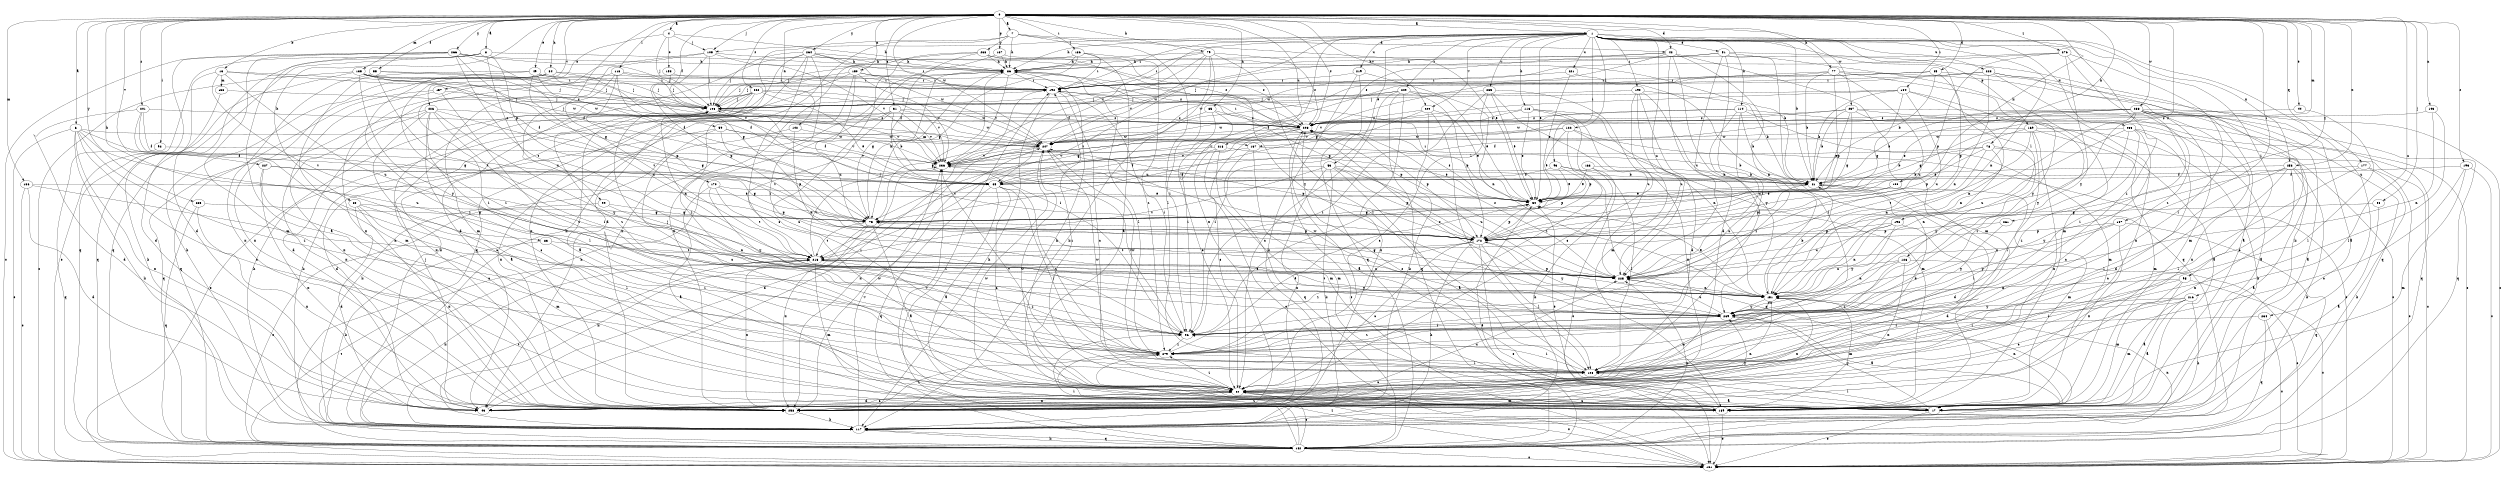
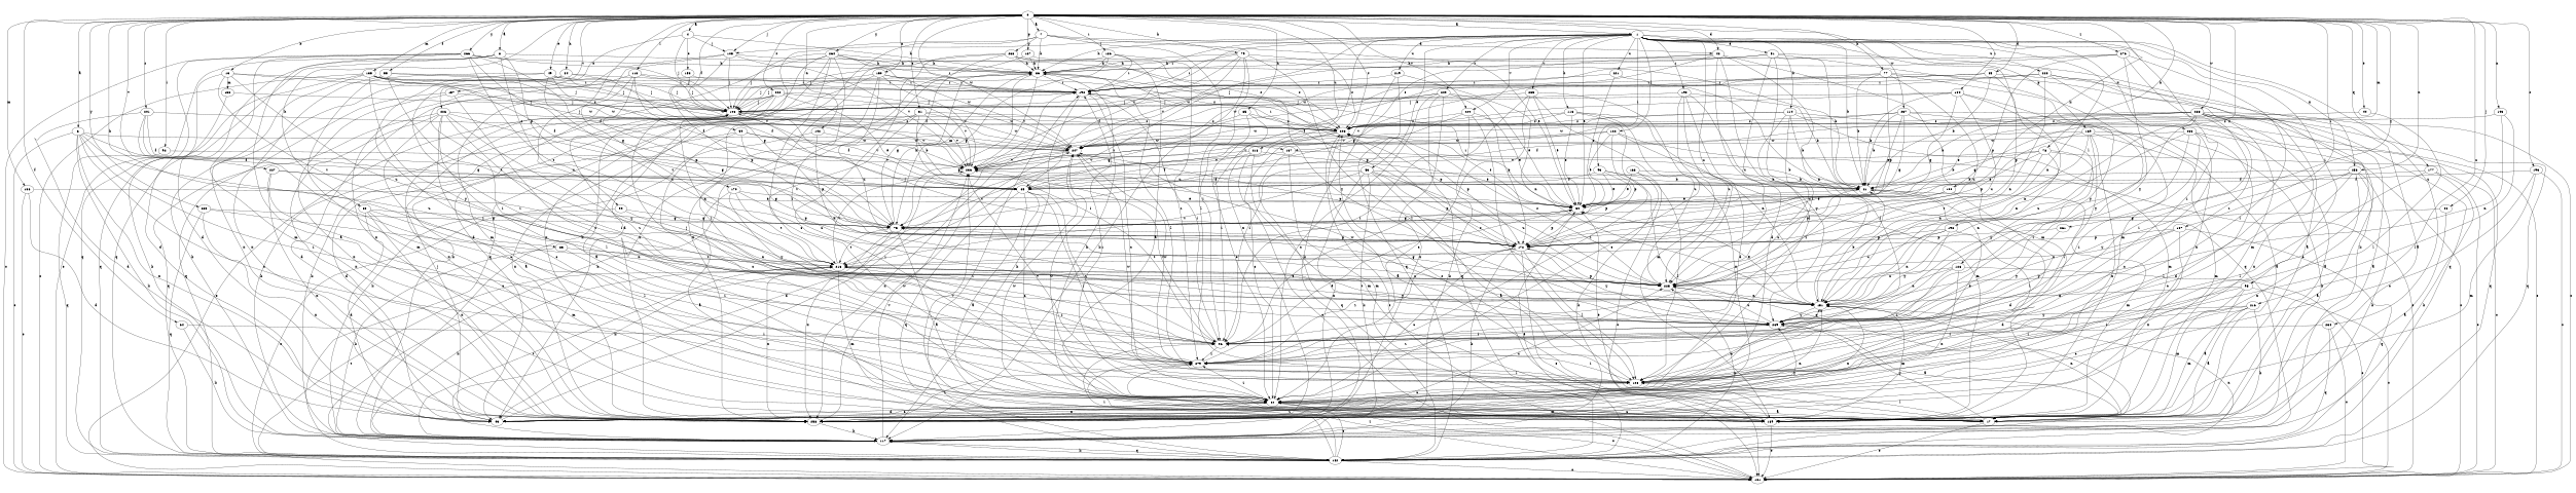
  strict digraph {
    0
    1
    4
    6
    7
    8
    13
    31
    35
    42
    44
    49
    55
    59
+   64
    77
    78
    79
    80
    83
    84
    85
    92
    98
    99
    105
    108
    118
    135
    136
    137
    142
    143
    150
    167
    177
    184
    186
    187
    193
    198
    201
    202
    203
    216
    218
    226
    227
    229
    237
    238
    247
    253
    261
    264
    265
    266
    276
    21
    51
    53
    54
    86
    93
    95
    114
    116
    122
    126
    151
    169
    190
    192
    209
    213
    219
    221
    223
    n79 [label=234]
    225
    235
    236
    255
    258
    279
    106
    153
    157
    32
    65
    117
    161
    43
    128
    268
    170
    182
    138
    n99 [label=17]
    172
    n101 [label=189]
    75
    96
    269
    163
    0 -> 1 [label=a]
    0 -> 4 [label=a]
    0 -> 6 [label=a]
    0 -> 7 [label=a]
    0 -> 8 [label=a]
    0 -> 13 [label=b]
    0 -> 31 [label=c]
    0 -> 35 [label=d]
    0 -> 42 [label=d]
    0 -> 44 [label=e]
    0 -> 49 [label=e]
    0 -> 55 [label=f]
    0 -> 59 [label=f]
+   0 -> 64 [label=f]
    0 -> 77 [label=h]
    0 -> 78 [label=h]
    0 -> 79 [label=h]
    0 -> 80 [label=h]
    0 -> 83 [label=h]
    0 -> 84 [label=h]
    0 -> 85 [label=h]
    0 -> 92 [label=i]
    0 -> 98 [label=j]
    0 -> 99 [label=j]
    0 -> 105 [label=j]
    0 -> 108 [label=k]
    0 -> 118 [label=l]
    0 -> 135 [label=m]
    0 -> 136 [label=m]
    0 -> 137 [label=m]
    0 -> 142 [label=n]
    0 -> 143 [label=n]
    0 -> 150 [label=n]
    0 -> 167 [label=p]
    0 -> 177 [label=q]
    0 -> 184 [label=r]
    0 -> 186 [label=r]
    0 -> 187 [label=r]
    0 -> 193 [label=s]
    0 -> 198 [label=s]
    0 -> 201 [label=s]
    0 -> 202 [label=s]
    0 -> 203 [label=s]
    0 -> 216 [label=u]
    0 -> 218 [label=u]
    0 -> 226 [label=v]
    0 -> 227 [label=v]
    0 -> 229 [label=v]
    0 -> 237 [label=w]
    0 -> 238 [label=w]
    0 -> 247 [label=w]
    0 -> 253 [label=x]
    0 -> 261 [label=y]
    0 -> 264 [label=y]
    0 -> 265 [label=y]
    0 -> 266 [label=y]
    0 -> 276 [label=z]
    1 -> 105 [label=j]
    1 -> 229 [label=v]
    1 -> 253 [label=x]
    1 -> 21 [label=b]
    1 -> 51 [label=e]
    1 -> 53 [label=e]
    1 -> 54 [label=e]
    1 -> 86 [label=h]
    1 -> 93 [label=i]
    1 -> 95 [label=i]
    1 -> 114 [label=k]
    1 -> 116 [label=k]
    1 -> 122 [label=l]
    1 -> 126 [label=l]
    1 -> 151 [label=n]
    1 -> 169 [label=p]
    1 -> 190 [label=r]
    1 -> 192 [label=r]
    1 -> 209 [label=t]
    1 -> 213 [label=t]
    1 -> 219 [label=u]
    1 -> 221 [label=u]
    1 -> 223 [label=u]
    1 -> n79 [label=u]
    1 -> 225 [label=u]
    1 -> 235 [label=v]
    1 -> 236 [label=v]
    1 -> 255 [label=x]
    1 -> 258 [label=x]
    1 -> 279 [label=z]
    4 -> 105 [label=j]
    4 -> 86 [label=h]
    4 -> 106 [label=j]
    4 -> 153 [label=o]
    4 -> 157 [label=o]
    6 -> 137 [label=m]
    6 -> 225 [label=u]
    6 -> 258 [label=x]
    6 -> 279 [label=z]
    6 -> 32 [label=c]
    6 -> 65 [label=f]
    6 -> 117 [label=k]
    6 -> 161 [label=o]
    7 -> 42 [label=d]
    7 -> 54 [label=e]
    7 -> 86 [label=h]
    7 -> 117 [label=k]
    7 -> 43 [label=d]
    7 -> 128 [label=l]
    7 -> 268 [label=y]
    8 -> 86 [label=h]
    8 -> 225 [label=u]
    8 -> 161 [label=o]
    8 -> 43 [label=d]
    8 -> 170 [label=p]
    8 -> 182 [label=q]
    13 -> 247 [label=w]
    13 -> 213 [label=t]
    13 -> 225 [label=u]
    13 -> 106 [label=j]
    13 -> 43 [label=d]
    13 -> 138 [label=m]
    31 -> 203 [label=s]
    31 -> 247 [label=w]
    31 -> 21 [label=b]
    31 -> 213 [label=t]
    31 -> 236 [label=v]
    31 -> 258 [label=x]
    31 -> 117 [label=k]
    35 -> 21 [label=b]
    35 -> 192 [label=r]
    35 -> 106 [label=j]
    35 -> n99 [label=a]
    35 -> 172 [label=p]
    42 -> 203 [label=s]
    42 -> 86 [label=h]
    42 -> 151 [label=n]
    42 -> 43 [label=d]
    42 -> 128 [label=l]
    42 -> n101 [label=m]
    42 -> 75 [label=g]
    44 -> 203 [label=s]
    44 -> 128 [label=l]
    49 -> 192 [label=r]
    49 -> 225 [label=u]
    49 -> 279 [label=z]
    49 -> 106 [label=j]
    49 -> 65 [label=f]
    49 -> n101 [label=m]
    55 -> 247 [label=w]
    55 -> 192 [label=r]
    55 -> 213 [label=t]
    55 -> 258 [label=x]
    59 -> 247 [label=w]
    59 -> 236 [label=v]
    59 -> 32 [label=c]
    59 -> 43 [label=d]
    59 -> 172 [label=p]
+   64 -> 117 [label=k]
+   64 -> 96 [label=i]
    77 -> 247 [label=w]
    77 -> 21 [label=b]
    77 -> 192 [label=r]
    77 -> 225 [label=u]
    77 -> 182 [label=q]
    77 -> 172 [label=p]
    77 -> 269 [label=y]
    78 -> 21 [label=b]
    78 -> 54 [label=e]
    78 -> 151 [label=n]
    78 -> 213 [label=t]
-   78 -> 236 [label=l]
+   78 -> 236 [label=v]
    78 -> 161 [label=o]
    78 -> 269 [label=y]
    79 -> 203 [label=s]
    79 -> 247 [label=w]
    79 -> 86 [label=h]
    79 -> 192 [label=r]
    79 -> 65 [label=f]
    79 -> 117 [label=k]
    79 -> 128 [label=l]
    79 -> 96 [label=i]
    80 -> 258 [label=x]
    80 -> 43 [label=d]
    80 -> 128 [label=l]
    80 -> n101 [label=m]
    80 -> 75 [label=g]
    83 -> 213 [label=t]
    83 -> 117 [label=k]
    83 -> 96 [label=i]
    84 -> 192 [label=r]
    84 -> 236 [label=v]
    84 -> 106 [label=j]
    84 -> 117 [label=k]
    84 -> 96 [label=i]
    85 -> 203 [label=s]
    85 -> 32 [label=c]
    85 -> 75 [label=g]
    85 -> 96 [label=i]
    92 -> 236 [label=v]
    92 -> 182 [label=q]
    98 -> n99 [label=a]
    98 -> 75 [label=g]
    99 -> 151 [label=n]
    99 -> 161 [label=o]
    99 -> 75 [label=g]
    105 -> 86 [label=h]
    105 -> 236 [label=v]
    105 -> 258 [label=x]
    105 -> 106 [label=j]
    105 -> n101 [label=m]
    105 -> 75 [label=g]
    108 -> 54 [label=e]
    108 -> 128 [label=l]
    108 -> 172 [label=p]
    118 -> 192 [label=r]
    118 -> 213 [label=t]
    118 -> 106 [label=j]
    118 -> 65 [label=f]
    118 -> 172 [label=p]
    118 -> 96 [label=i]
    135 -> 203 [label=s]
    135 -> 247 [label=w]
    135 -> 192 [label=r]
-   84 -> 258 [label=x]
+   135 -> 258 [label=x]
    135 -> 106 [label=j]
    135 -> 65 [label=f]
    135 -> 161 [label=o]
    135 -> 182 [label=q]
    135 -> 269 [label=y]
    136 -> 54 [label=e]
    136 -> 161 [label=o]
    136 -> 43 [label=d]
    137 -> 21 [label=b]
    137 -> 236 [label=v]
    137 -> 182 [label=q]
    137 -> n101 [label=m]
    142 -> 247 [label=w]
    142 -> 151 [label=n]
    142 -> 117 [label=k]
    143 -> 203 [label=s]
    143 -> 151 [label=n]
    143 -> 128 [label=l]
    150 -> 203 [label=s]
    150 -> 192 [label=r]
    150 -> 225 [label=u]
    150 -> 236 [label=v]
    150 -> 279 [label=z]
    150 -> 106 [label=j]
    150 -> 117 [label=k]
    167 -> 203 [label=s]
    167 -> 86 [label=h]
    167 -> 258 [label=x]
    177 -> 65 [label=f]
    177 -> 117 [label=k]
    177 -> 161 [label=o]
    177 -> 128 [label=l]
    184 -> 21 [label=b]
    184 -> 151 [label=n]
    184 -> 225 [label=u]
    184 -> 236 [label=v]
    184 -> 106 [label=j]
    184 -> 75 [label=g]
    184 -> 269 [label=y]
    186 -> 86 [label=h]
    186 -> 192 [label=r]
    186 -> 279 [label=z]
    186 -> 106 [label=j]
    186 -> n99 [label=a]
    186 -> 75 [label=g]
    187 -> 225 [label=u]
    187 -> 258 [label=x]
    187 -> 182 [label=q]
    187 -> 172 [label=p]
    187 -> 269 [label=y]
    193 -> 32 [label=c]
    193 -> 65 [label=f]
    193 -> 161 [label=o]
    193 -> n101 [label=m]
    198 -> 151 [label=n]
    198 -> 225 [label=u]
    198 -> 43 [label=d]
    198 -> 172 [label=p]
    198 -> 269 [label=y]
    201 -> 203 [label=s]
    201 -> 32 [label=c]
    201 -> 65 [label=f]
    201 -> 43 [label=d]
    201 -> 75 [label=g]
    202 -> 247 [label=w]
    202 -> 54 [label=e]
    202 -> 151 [label=n]
    202 -> 236 [label=v]
    202 -> 258 [label=x]
    202 -> 279 [label=z]
    202 -> 106 [label=j]
    202 -> 43 [label=d]
    202 -> n99 [label=a]
    203 -> 247 [label=w]
    203 -> 192 [label=r]
    203 -> 213 [label=t]
    203 -> 32 [label=c]
    203 -> n99 [label=a]
    203 -> 172 [label=p]
    216 -> 32 [label=c]
    216 -> 117 [label=k]
    216 -> n99 [label=a]
    216 -> n101 [label=m]
    216 -> 96 [label=i]
    216 -> 269 [label=y]
    218 -> 54 [label=e]
    218 -> 236 [label=v]
    218 -> 65 [label=f]
    218 -> 161 [label=o]
    218 -> n101 [label=m]
    226 -> 203 [label=s]
    226 -> 258 [label=x]
    226 -> 32 [label=c]
    226 -> 128 [label=l]
    226 -> 182 [label=q]
    226 -> n99 [label=a]
    226 -> 75 [label=g]
    226 -> 96 [label=i]
    226 -> 269 [label=y]
    227 -> 21 [label=u]
    227 -> 258 [label=x]
    227 -> 32 [label=c]
    227 -> 75 [label=g]
    229 -> 203 [label=s]
    229 -> 54 [label=e]
    229 -> 117 [label=k]
    229 -> 128 [label=l]
    229 -> 96 [label=i]
    237 -> 203 [label=s]
    237 -> 247 [label=w]
    237 -> 21 [label=b]
    237 -> 54 [label=e]
    237 -> 161 [label=o]
    237 -> 182 [label=q]
    237 -> n99 [label=a]
    237 -> 75 [label=g]
    238 -> 203 [label=s]
    238 -> 21 [label=b]
    238 -> 54 [label=e]
    238 -> 151 [label=n]
    238 -> 258 [label=x]
    238 -> 32 [label=c]
    238 -> 65 [label=f]
    238 -> 161 [label=o]
    238 -> 182 [label=q]
    238 -> n99 [label=a]
    238 -> 75 [label=g]
    238 -> 96 [label=i]
    247 -> 236 [label=v]
    247 -> 258 [label=x]
    247 -> 172 [label=p]
    253 -> 21 [label=b]
    253 -> 258 [label=x]
    253 -> 32 [label=c]
    253 -> 117 [label=k]
    253 -> 128 [label=l]
    253 -> n99 [label=a]
    253 -> 269 [label=y]
    261 -> 172 [label=p]
    261 -> 269 [label=y]
    264 -> 203 [label=s]
    264 -> 247 [label=w]
    264 -> 86 [label=h]
    264 -> 192 [label=r]
    264 -> 258 [label=x]
    264 -> 106 [label=j]
    264 -> 32 [label=c]
    264 -> 43 [label=d]
    264 -> 182 [label=q]
    264 -> 96 [label=i]
-   136 -> 151 [label=n]
+   265 -> 151 [label=n]
    265 -> 258 [label=x]
    265 -> 182 [label=q]
    265 -> 75 [label=g]
    266 -> 86 [label=h]
    266 -> 213 [label=t]
    266 -> 106 [label=j]
    266 -> 65 [label=f]
    266 -> 161 [label=o]
    266 -> 182 [label=q]
    266 -> n99 [label=a]
    266 -> n101 [label=m]
    266 -> 75 [label=g]
    276 -> 247 [label=w]
    276 -> 86 [label=h]
    276 -> 279 [label=z]
    276 -> 128 [label=l]
    276 -> 172 [label=p]
    276 -> 269 [label=y]
    21 -> 54 [label=e]
    21 -> 225 [label=u]
    21 -> 43 [label=d]
    21 -> n101 [label=m]
    51 -> 86 [label=h]
    51 -> 225 [label=u]
    51 -> 236 [label=v]
    51 -> 117 [label=k]
    51 -> 128 [label=l]
    51 -> n101 [label=m]
    51 -> 96 [label=i]
    53 -> 21 [label=b]
    53 -> 213 [label=t]
    53 -> 225 [label=u]
    53 -> 258 [label=x]
    53 -> 65 [label=f]
    53 -> 117 [label=k]
    53 -> n99 [label=a]
    53 -> 172 [label=p]
    54 -> 203 [label=s]
    54 -> 192 [label=r]
    54 -> 172 [label=p]
    54 -> 75 [label=g]
    86 -> 192 [label=r]
    86 -> 236 [label=v]
    86 -> 106 [label=j]
    86 -> 128 [label=l]
    86 -> 172 [label=p]
    86 -> 75 [label=g]
    86 -> 96 [label=i]
    93 -> 54 [label=e]
    93 -> 65 [label=f]
    93 -> 128 [label=l]
    93 -> 182 [label=q]
    93 -> 172 [label=p]
    95 -> 151 [label=n]
    95 -> 161 [label=o]
    95 -> 128 [label=l]
    95 -> n99 [label=a]
    95 -> n101 [label=m]
    114 -> 203 [label=s]
    114 -> 21 [label=b]
    114 -> 225 [label=u]
    114 -> 236 [label=v]
    114 -> 279 [label=z]
    114 -> n99 [label=a]
    114 -> n101 [label=m]
    116 -> 203 [label=s]
    116 -> 247 [label=w]
    116 -> 54 [label=e]
    116 -> 151 [label=n]
    116 -> 258 [label=x]
    116 -> 279 [label=z]
    122 -> 247 [label=w]
    122 -> 54 [label=e]
    122 -> 236 [label=v]
    122 -> 161 [label=o]
    122 -> 172 [label=p]
    122 -> n101 [label=m]
    126 -> 151 [label=n]
    126 -> 225 [label=u]
    126 -> 258 [label=x]
    126 -> 279 [label=z]
    126 -> 161 [label=o]
    151 -> 21 [label=b]
    151 -> 54 [label=e]
    151 -> 213 [label=t]
    151 -> 258 [label=x]
    151 -> 172 [label=p]
    151 -> n101 [label=m]
    151 -> 269 [label=y]
    169 -> 247 [label=w]
    169 -> 151 [label=n]
    169 -> 258 [label=x]
    169 -> 117 [label=k]
    169 -> 128 [label=l]
    169 -> 172 [label=p]
    169 -> n101 [label=m]
    190 -> 21 [label=b]
    190 -> 225 [label=u]
    190 -> 106 [label=j]
    190 -> 32 [label=c]
    190 -> 43 [label=d]
    190 -> 269 [label=y]
    192 -> 106 [label=j]
    192 -> 32 [label=c]
    192 -> 117 [label=k]
    192 -> 96 [label=i]
    209 -> 54 [label=e]
    209 -> 258 [label=x]
    209 -> 106 [label=j]
    209 -> 32 [label=c]
    209 -> 182 [label=q]
    209 -> 172 [label=p]
    209 -> 75 [label=g]
    213 -> 225 [label=u]
    213 -> 236 [label=v]
    213 -> 258 [label=x]
    213 -> 279 [label=z]
    213 -> 117 [label=k]
    213 -> n101 [label=m]
    213 -> 269 [label=y]
    219 -> 151 [label=n]
    219 -> 192 [label=r]
    219 -> 117 [label=k]
    219 -> 182 [label=q]
    221 -> 54 [label=e]
    221 -> 192 [label=r]
    221 -> 182 [label=q]
    223 -> 151 [label=n]
    223 -> 192 [label=r]
    223 -> 258 [label=x]
    223 -> 65 [label=f]
    223 -> n99 [label=a]
    223 -> n101 [label=m]
    n79 -> 161 [label=o]
    n79 -> 182 [label=q]
    n79 -> 96 [label=i]
    225 -> 203 [label=s]
    225 -> 86 [label=p]
    225 -> 151 [label=n]
    225 -> 75 [label=g]
    235 -> 54 [label=e]
    235 -> 225 [label=u]
    235 -> 106 [label=j]
    235 -> 32 [label=c]
    235 -> n101 [label=m]
    235 -> 96 [label=i]
    236 -> 21 [label=b]
    236 -> 43 [label=d]
    255 -> 247 [label=w]
    255 -> 225 [label=u]
    255 -> 279 [label=z]
    255 -> 32 [label=c]
    255 -> 161 [label=o]
    255 -> 43 [label=d]
    255 -> 96 [label=i]
    258 -> 247 [label=w]
    258 -> 279 [label=z]
    258 -> 117 [label=k]
    258 -> 269 [label=y]
    279 -> 247 [label=w]
    279 -> 54 [label=e]
    279 -> 128 [label=l]
    106 -> 203 [label=s]
    106 -> 236 [label=v]
    106 -> 65 [label=f]
    106 -> 117 [label=k]
    106 -> 161 [label=o]
    153 -> 192 [label=r]
    153 -> 172 [label=p]
    157 -> 258 [label=x]
    157 -> 279 [label=z]
    157 -> 106 [label=j]
    157 -> 182 [label=q]
    32 -> 247 [label=w]
    32 -> 151 [label=n]
    32 -> 192 [label=r]
    32 -> 258 [label=x]
    32 -> 279 [label=z]
    32 -> 161 [label=o]
    32 -> 43 [label=d]
    32 -> n99 [label=a]
    32 -> n101 [label=m]
    65 -> 279 [label=z]
    65 -> 32 [label=c]
    65 -> 128 [label=l]
    65 -> 182 [label=q]
    65 -> n99 [label=a]
    117 -> 213 [label=t]
    117 -> 236 [label=v]
    117 -> 182 [label=q]
    161 -> 203 [label=s]
    161 -> 279 [label=z]
    43 -> 151 [label=n]
    43 -> 192 [label=r]
    43 -> 225 [label=u]
    43 -> 106 [label=j]
    43 -> 32 [label=c]
    128 -> 247 [label=w]
    128 -> 21 [label=b]
    128 -> 236 [label=v]
    128 -> 32 [label=c]
    128 -> 96 [label=i]
    268 -> 21 [label=b]
    268 -> 86 [label=h]
    268 -> 258 [label=x]
    268 -> 32 [label=c]
    268 -> 65 [label=f]
    268 -> 269 [label=y]
    170 -> 54 [label=e]
    170 -> 213 [label=t]
    170 -> n99 [label=a]
    170 -> 172 [label=p]
    170 -> 269 [label=y]
    182 -> 54 [label=e]
    182 -> 86 [label=h]
    182 -> 151 [label=n]
    182 -> 192 [label=r]
    182 -> 213 [label=t]
    182 -> 225 [label=u]
    182 -> 279 [label=z]
    182 -> 32 [label=c]
    182 -> 117 [label=k]
    182 -> 161 [label=o]
    182 -> 96 [label=i]
    138 -> 106 [label=j]
    138 -> 117 [label=k]
    n99 -> 247 [label=w]
    n99 -> 86 [label=h]
    n99 -> 151 [label=n]
    n99 -> 161 [label=o]
    n99 -> 128 [label=l]
    n99 -> 269 [label=y]
    172 -> 213 [label=t]
    172 -> 279 [label=z]
    172 -> 106 [label=j]
    172 -> 32 [label=c]
    172 -> 117 [label=k]
    172 -> 161 [label=o]
    172 -> 128 [label=l]
    172 -> 269 [label=y]
    n101 -> 203 [label=s]
    n101 -> 54 [label=e]
    n101 -> 236 [label=v]
    n101 -> 32 [label=c]
    n101 -> 161 [label=o]
    75 -> 86 [label=h]
    75 -> 213 [label=t]
    75 -> 258 [label=x]
    75 -> 117 [label=k]
    75 -> n99 [label=a]
    75 -> 172 [label=p]
    96 -> 54 [label=e]
    96 -> 236 [label=v]
    96 -> 279 [label=z]
    96 -> 106 [label=j]
    269 -> 203 [label=s]
    269 -> 247 [label=w]
    269 -> 225 [label=u]
    269 -> 279 [label=z]
    269 -> n99 [label=a]
    269 -> 96 [label=i]
    163 -> 21 [label=b]
    163 -> 54 [label=e]
    163 -> 117 [label=k]
    163 -> 161 [label=o]
  }
